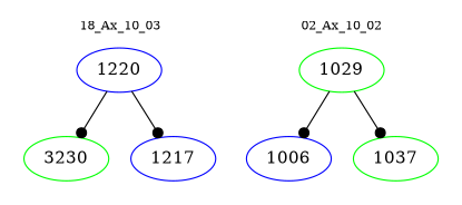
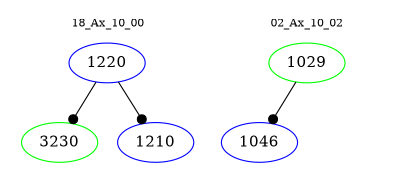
  digraph {
    node [color=blue]
    edge [arrowhead=dot color=black]
    n1 [label=1220]
    n2 [color=green label=3230]
-   n3 [label=1217]
+   n3 [label=1210]
    n4 [color=green label=1029]
-   n5 [label=1006]
-   n6 [color=green label=1037]
+   n5 [label=1046]
    subgraph cluster_1 {
      color=white
      fontsize=10
-     label="18_Ax_10_03"
+     label="18_Ax_10_00"
      n1
      n2
      n3
    }
    subgraph cluster_2 {
      color=white
      fontsize=10
      label="02_Ax_10_02"
      n4
      n5
-     n6
    }
    n1 -> n2
    n1 -> n3
    n4 -> n5
-   n4 -> n6
  }
